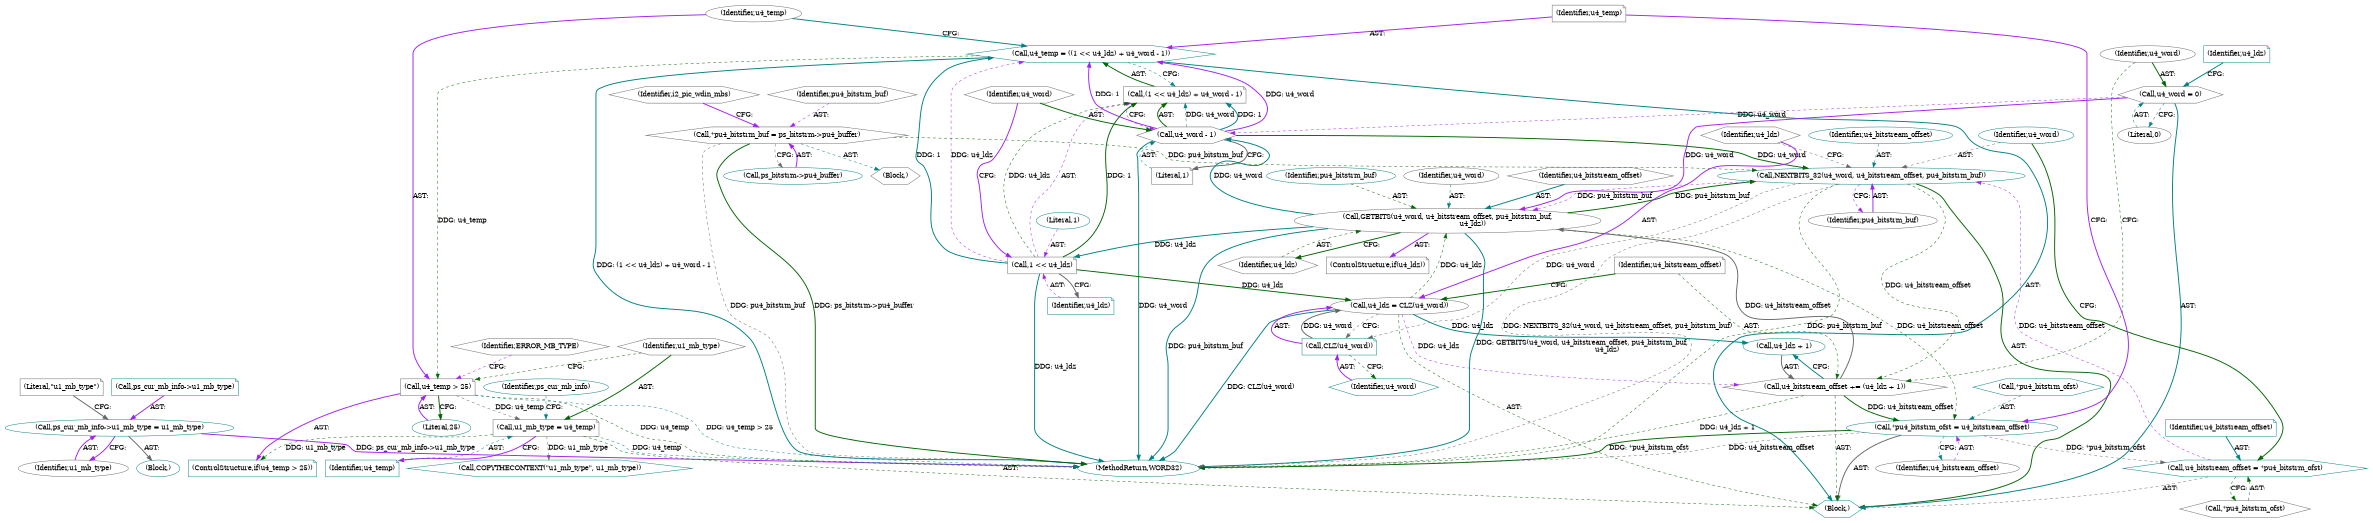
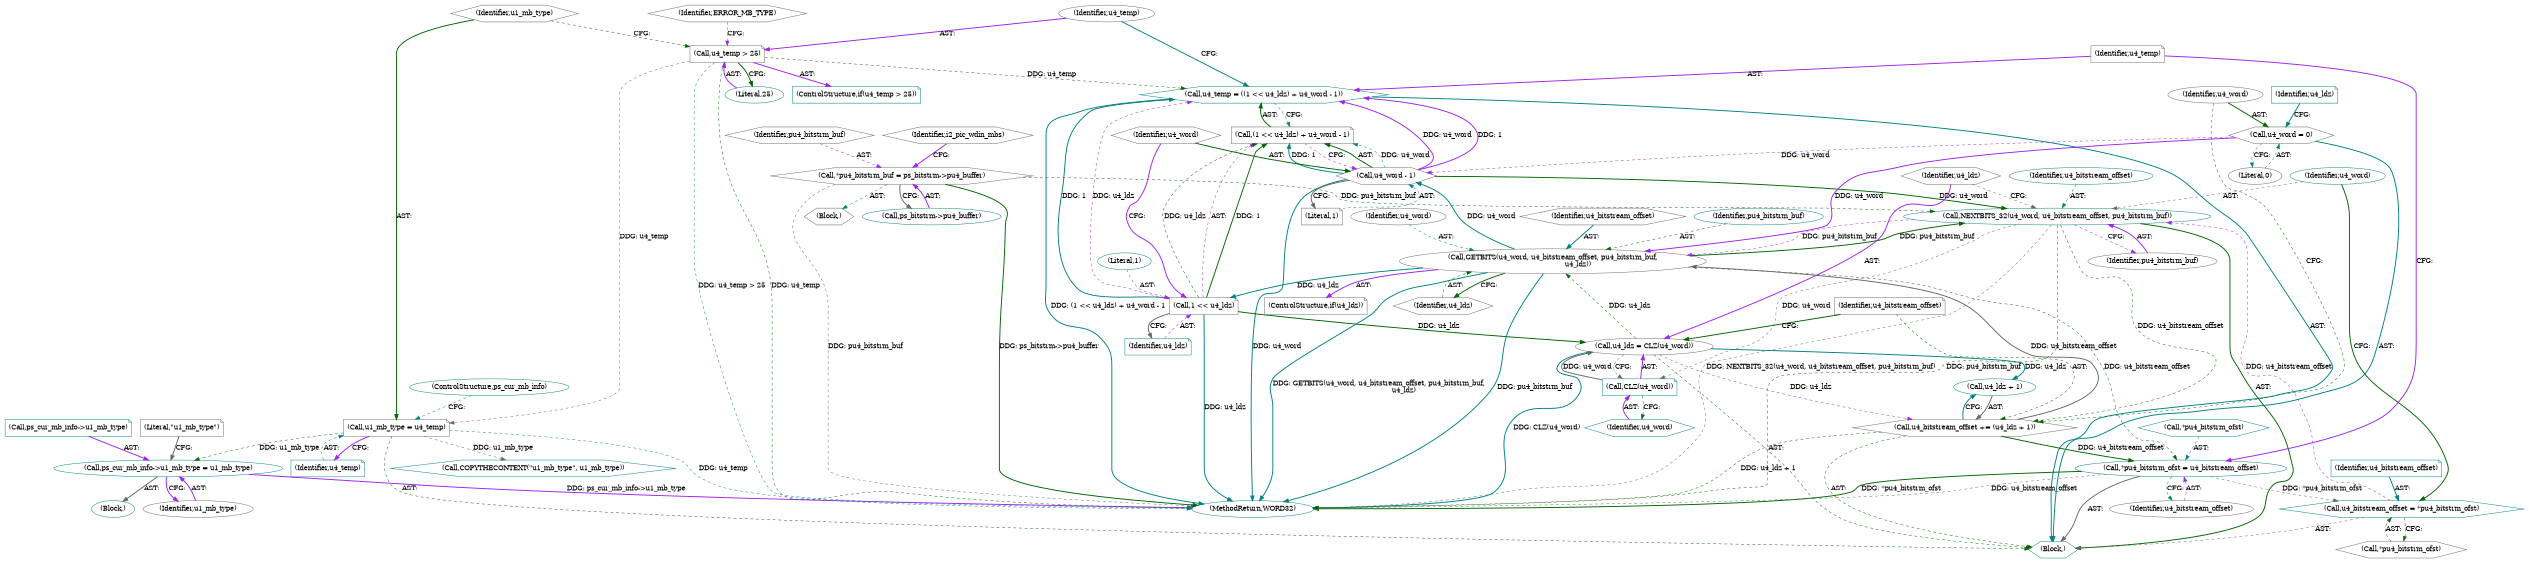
  digraph {
    node [color=gray40 shape=ellipse]
    edge [color=darkgreen style=bold]
    n1 [color=teal label="(Call,ps_cur_mb_info->u1_mb_type = u1_mb_type)"]
    n2 [label="(Identifier,u1_mb_type)"]
    n3 [color=teal label="(MethodReturn,WORD32)"]
    n4 [color=teal label="(Block,)"]
    n5 [label="(Call,u1_mb_type = u4_temp)" shape=note]
    n6 [color=teal label="(Identifier,u4_temp)" shape=note]
    n7 [color=teal label="(Call,COPYTHECONTEXT(\"u1_mb_type\", u1_mb_type))" shape=hexagon]
    n8 [color=teal label="(Block,)" shape=hexagon]
    n9 [label="(Call,u4_temp > 25)" shape=note]
    n10 [color=teal label="(Literal,25)"]
    n11 [color=teal label="(ControlStructure,if(u4_temp > 25))" shape=note]
    n12 [color=teal label="(Call,u4_temp = ((1 << u4_ldz) + u4_word - 1))" shape=hexagon]
    n13 [label="(Call,(1 << u4_ldz) + u4_word - 1)" shape=note]
    n14 [label="(Call,u4_word - 1)" shape=hexagon]
    n15 [label="(Call,1 << u4_ldz)" shape=note]
    n16 [color=teal label="(Identifier,u4_ldz)" shape=note]
    n17 [label="(Call,u4_ldz = CLZ(u4_word))"]
    n18 [label="(Call,GETBITS(u4_word, u4_bitstream_offset, pu4_bitstrm_buf,\n                        u4_ldz))"]
    n19 [color=teal label="(Call,NEXTBITS_32(u4_word, u4_bitstream_offset, pu4_bitstrm_buf))"]
    n20 [color=teal label="(Call,*pu4_bitstrm_ofst = u4_bitstream_offset)"]
    n21 [label="(Identifier,u4_ldz)" shape=hexagon]
    n22 [label="(ControlStructure,if(u4_ldz))" shape=note]
    n23 [label="(Call,u4_bitstream_offset += (u4_ldz + 1))" shape=hexagon]
    n24 [color=teal label="(Call,CLZ(u4_word))" shape=note]
    n25 [label="(Identifier,pu4_bitstrm_buf)"]
    n26 [label="(Literal,1)" shape=note]
    n27 [color=teal label="(Call,u4_bitstream_offset = *pu4_bitstrm_ofst)" shape=hexagon]
    n28 [label="(Identifier,u4_bitstream_offset)"]
    n29 [label="(Call,u4_word = 0)" shape=hexagon]
    n30 [label="(Literal,0)"]
    n31 [color=teal label="(Call,u4_ldz + 1)"]
    n32 [color=teal label="(Identifier,u4_word)" shape=hexagon]
    n33 [label="(Call,*pu4_bitstrm_ofst)" shape=hexagon]
    n34 [label="(Call,*pu4_bitstrm_buf = ps_bitstrm->pu4_buffer)" shape=hexagon]
    n35 [color=teal label="(Call,ps_bitstrm->pu4_buffer)"]
    n36 [label="(Block,)" shape=hexagon]
    n37 [label="(Identifier,ERROR_MB_TYPE)" shape=hexagon]
    n38 [color=teal label="(Identifier,u4_word)"]
    n39 [label="(Identifier,u4_temp)" shape=note]
    n40 [label="(Identifier,u4_word)"]
    n41 [label="(Identifier,u4_bitstream_offset)" shape=hexagon]
    n42 [label="(Identifier,pu4_bitstrm_buf)" shape=hexagon]
    n43 [color=teal label="(Identifier,pu4_bitstrm_buf)"]
    n44 [color=teal label="(Call,*pu4_bitstrm_ofst)" shape=hexagon]
    n45 [color=teal label="(Identifier,u4_ldz)" shape=note]
    n46 [label="(Literal,\"u1_mb_type\")" shape=note]
    n47 [label="(Identifier,u4_ldz)" shape=hexagon]
    n48 [label="(Identifier,u4_word)"]
    n49 [color=teal label="(Identifier,u4_bitstream_offset)"]
-   n50 [color=teal label="(Identifier,ps_cur_mb_info)"]
+   n50 [color=teal label="(ControlStructure,ps_cur_mb_info)"]
    n51 [color=teal label="(Literal,1)"]
    n52 [color=teal label="(Call,ps_cur_mb_info->u1_mb_type)" shape=note]
    n53 [label="(Identifier,u4_temp)"]
    n54 [label="(Identifier,u4_word)" shape=hexagon]
    n55 [label="(Identifier,u4_bitstream_offset)" shape=note]
    n56 [color=teal label="(Identifier,u4_bitstream_offset)" shape=note]
    n57 [label="(Identifier,i2_pic_wdin_mbs)" shape=hexagon]
    n58 [label="(Identifier,u1_mb_type)" shape=hexagon]
    n1 -> n2 [color=purple label="CFG: "]
    n1 -> n3 [color=purple label="DDG: ps_cur_mb_info->u1_mb_type"]
    n1 -> n4 [color=gray40 label="AST: "]
    n2 -> n1 [color=purple label="AST: "]
-   n5 -> n11 [label="DDG: u1_mb_type" style=dashed]
+   n5 -> n1 [label="DDG: u1_mb_type" style=dashed]
    n5 -> n3 [color=teal label="DDG: u4_temp" style=dashed]
    n5 -> n6 [color=purple label="CFG: "]
    n5 -> n7 [color=gray40 label="DDG: u1_mb_type" style=dashed]
    n5 -> n8 [label="AST: " style=dashed]
    n6 -> n5 [color=teal label="AST: " style=dashed]
    n9 -> n3 [label="DDG: u4_temp" style=dashed]
    n9 -> n3 [color=teal label="DDG: u4_temp > 25" style=dashed]
    n9 -> n5 [color=gray40 label="DDG: u4_temp" style=dashed]
    n9 -> n10 [label="CFG: "]
    n9 -> n11 [color=purple label="AST: "]
    n10 -> n9 [color=purple label="AST: "]
    n12 -> n3 [color=teal label="DDG: (1 << u4_ldz) + u4_word - 1"]
    n12 -> n8 [color=teal label="AST: "]
-   n12 -> n9 [label="DDG: u4_temp" style=dashed]
+   n9 -> n12 [label="DDG: u4_temp" style=dashed]
    n12 -> n13 [color=teal label="CFG: " style=dashed]
    n13 -> n12 [label="AST: "]
    n13 -> n14 [color=purple label="CFG: " style=dashed]
    n14 -> n3 [color=teal label="DDG: u4_word"]
    n14 -> n12 [color=purple label="DDG: u4_word"]
    n14 -> n12 [color=purple label="DDG: 1"]
    n14 -> n13 [label="AST: "]
    n14 -> n13 [color=teal label="DDG: u4_word" style=dashed]
    n14 -> n13 [color=teal label="DDG: 1"]
    n14 -> n19 [label="DDG: u4_word"]
    n14 -> n26 [color=gray40 label="CFG: "]
    n15 -> n3 [color=teal label="DDG: u4_ldz"]
    n15 -> n12 [color=teal label="DDG: 1"]
    n15 -> n12 [color=purple label="DDG: u4_ldz" style=dashed]
    n15 -> n13 [color=purple label="AST: " style=dashed]
    n15 -> n13 [label="DDG: 1"]
    n15 -> n13 [label="DDG: u4_ldz" style=dashed]
    n15 -> n16 [color=gray40 label="CFG: "]
    n15 -> n17 [label="DDG: u4_ldz"]
    n16 -> n15 [color=purple label="AST: " style=dashed]
    n17 -> n3 [color=teal label="DDG: CLZ(u4_word)"]
    n17 -> n8 [label="AST: " style=dashed]
    n17 -> n18 [label="DDG: u4_ldz" style=dashed]
    n17 -> n23 [color=purple label="DDG: u4_ldz" style=dashed]
    n17 -> n24 [color=gray40 label="CFG: " style=dashed]
    n17 -> n31 [color=teal label="DDG: u4_ldz"]
    n18 -> n3 [color=teal label="DDG: pu4_bitstrm_buf"]
    n18 -> n3 [color=teal label="DDG: GETBITS(u4_word, u4_bitstream_offset, pu4_bitstrm_buf,\n                        u4_ldz)"]
    n18 -> n14 [color=teal label="DDG: u4_word"]
    n18 -> n15 [color=teal label="DDG: u4_ldz"]
    n18 -> n19 [label="DDG: pu4_bitstrm_buf"]
    n18 -> n20 [label="DDG: u4_bitstream_offset" style=dashed]
    n18 -> n21 [label="CFG: "]
    n18 -> n22 [color=purple label="AST: "]
    n19 -> n3 [label="DDG: pu4_bitstrm_buf" style=dashed]
    n19 -> n3 [color=gray40 label="DDG: NEXTBITS_32(u4_word, u4_bitstream_offset, pu4_bitstrm_buf)" style=dashed]
    n19 -> n8 [label="AST: "]
    n19 -> n18 [color=purple label="DDG: pu4_bitstrm_buf" style=dashed]
    n19 -> n23 [label="DDG: u4_bitstream_offset" style=dashed]
    n19 -> n24 [color=gray40 label="DDG: u4_word" style=dashed]
    n19 -> n25 [color=purple label="CFG: " style=dashed]
    n20 -> n3 [label="DDG: *pu4_bitstrm_ofst"]
    n20 -> n3 [color=gray40 label="DDG: u4_bitstream_offset" style=dashed]
    n20 -> n8 [color=gray40 label="AST: "]
    n20 -> n27 [color=gray40 label="DDG: *pu4_bitstrm_ofst" style=dashed]
    n20 -> n28 [color=teal label="CFG: " style=dashed]
    n21 -> n18 [label="AST: " style=dashed]
    n23 -> n3 [label="DDG: u4_ldz + 1" style=dashed]
    n23 -> n8 [label="AST: " style=dashed]
    n23 -> n18 [color=gray40 label="DDG: u4_bitstream_offset"]
    n23 -> n20 [label="DDG: u4_bitstream_offset"]
    n23 -> n31 [color=teal label="CFG: "]
    n24 -> n17 [color=purple label="AST: "]
    n24 -> n17 [color=gray40 label="DDG: u4_word"]
    n24 -> n32 [label="CFG: " style=dashed]
    n25 -> n19 [color=purple label="AST: "]
    n26 -> n14 [color=teal label="AST: " style=dashed]
    n27 -> n8 [color=gray40 label="AST: " style=dashed]
    n27 -> n19 [color=purple label="DDG: u4_bitstream_offset" style=dashed]
    n27 -> n33 [label="CFG: " style=dashed]
    n28 -> n20 [color=purple label="AST: " style=dashed]
    n29 -> n8 [color=teal label="AST: "]
    n29 -> n14 [color=purple label="DDG: u4_word" style=dashed]
    n29 -> n18 [color=purple label="DDG: u4_word"]
    n29 -> n30 [color=teal label="CFG: " style=dashed]
    n30 -> n29 [color=teal label="AST: " style=dashed]
    n31 -> n23 [color=gray40 label="AST: "]
    n32 -> n24 [color=purple label="AST: "]
    n33 -> n27 [label="AST: " style=dashed]
    n34 -> n3 [color=gray40 label="DDG: pu4_bitstrm_buf" style=dashed]
    n34 -> n3 [label="DDG: ps_bitstrm->pu4_buffer"]
    n34 -> n19 [label="DDG: pu4_bitstrm_buf" style=dashed]
-   n34 -> n35 [color=gray40 label="CFG: " style=dashed]
+   n34 -> n35 [color=gray40 label="CFG: "]
    n34 -> n36 [color=teal label="AST: " style=dashed]
    n35 -> n34 [color=purple label="AST: "]
    n37 -> n9 [color=purple label="CFG: " style=dashed]
    n38 -> n19 [color=gray40 label="AST: " style=dashed]
    n38 -> n27 [label="CFG: "]
    n39 -> n12 [color=purple label="AST: "]
    n39 -> n20 [color=purple label="CFG: "]
    n40 -> n18 [color=teal label="AST: " style=dashed]
    n41 -> n18 [color=teal label="AST: "]
    n42 -> n34 [color=purple label="AST: " style=dashed]
    n43 -> n18 [label="AST: " style=dashed]
    n44 -> n20 [color=teal label="AST: " style=dashed]
    n45 -> n29 [color=teal label="CFG: "]
    n46 -> n1 [color=gray40 label="CFG: "]
    n47 -> n17 [color=purple label="AST: "]
    n47 -> n19 [color=gray40 label="CFG: " style=dashed]
    n48 -> n23 [label="CFG: " style=dashed]
    n48 -> n29 [label="AST: "]
    n49 -> n19 [color=teal label="AST: " style=dashed]
    n50 -> n5 [color=teal label="CFG: " style=dashed]
    n51 -> n15 [color=purple label="AST: " style=dashed]
    n52 -> n1 [color=purple label="AST: "]
    n53 -> n9 [color=purple label="AST: "]
    n53 -> n12 [color=teal label="CFG: "]
    n54 -> n14 [label="AST: "]
    n54 -> n15 [color=purple label="CFG: "]
    n55 -> n17 [label="CFG: "]
    n55 -> n23 [label="AST: " style=dashed]
    n56 -> n27 [color=teal label="AST: "]
    n57 -> n34 [color=purple label="CFG: "]
    n58 -> n5 [label="AST: "]
    n58 -> n9 [label="CFG: " style=dashed]
  }
